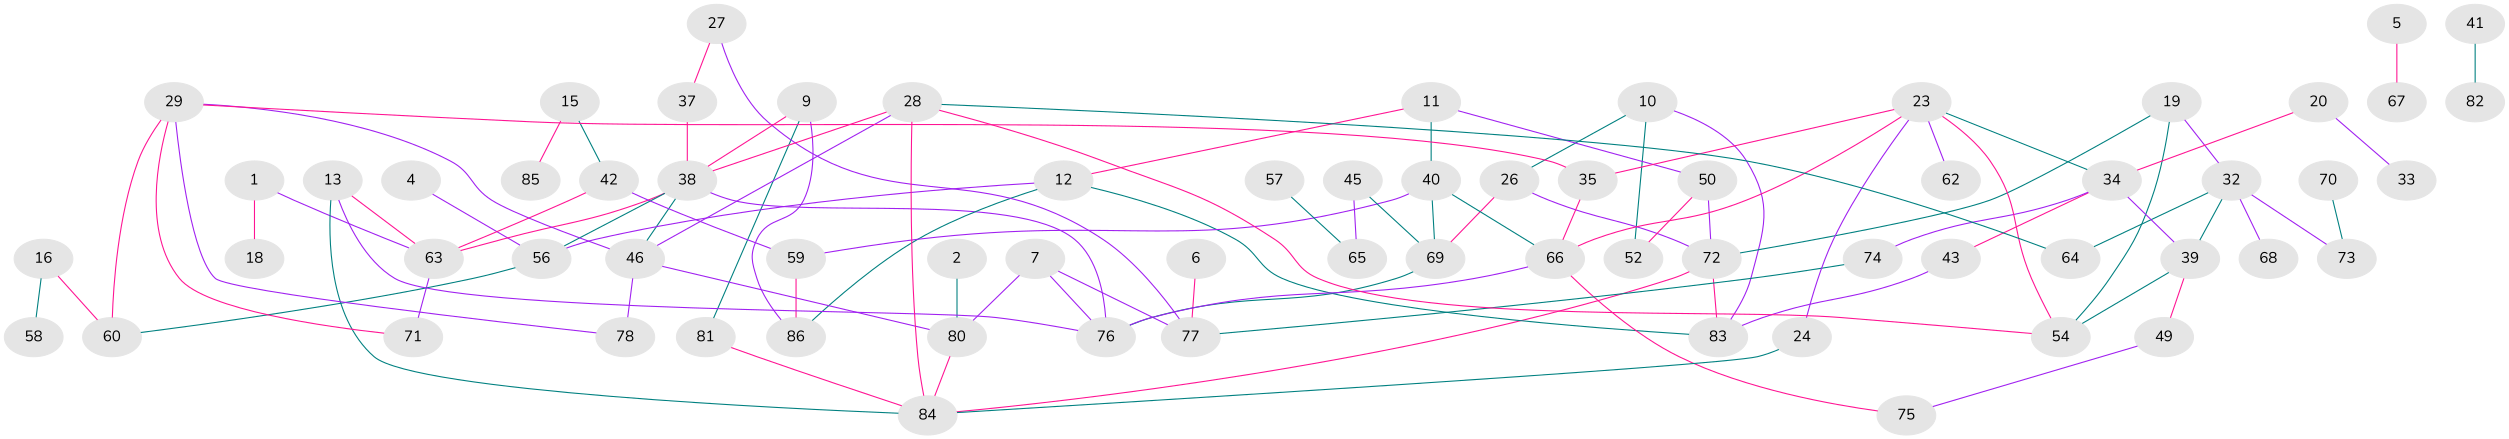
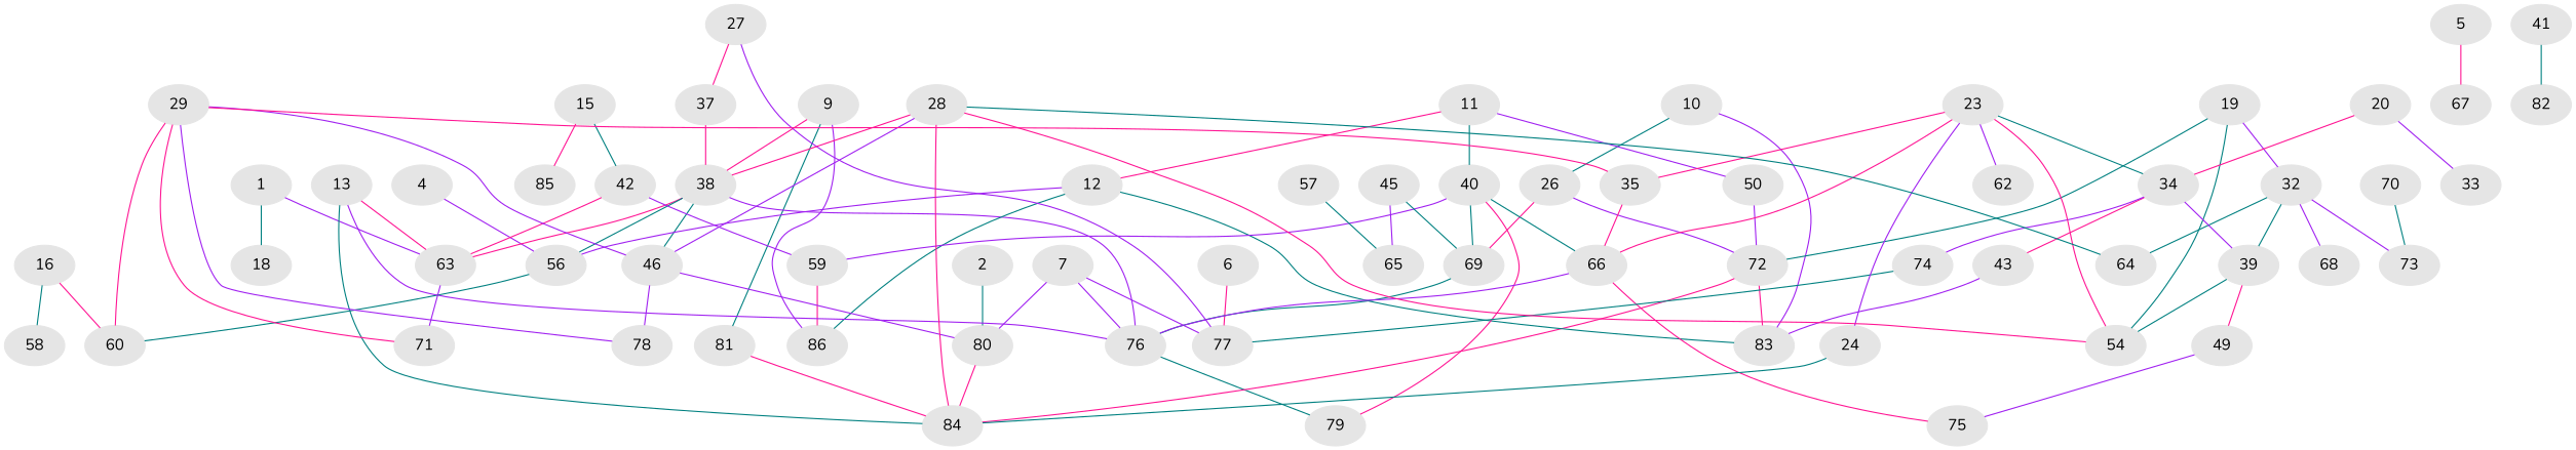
  graph {
    fontname=Nunito
    node [color=gray90 fontname=Nunito style=filled]
    edge [color=deeppink fontname=Nunito weight=1.0]
    1
    18
    63
    71
    2
    80
    84
    4
    56
    60
    5
    67
    6
    77
    7
    76
+   79
    9
    81
    86
    38
    10
    26
-   52
    83
    72
    69
    11
    12
    40
    50
    66
    59
    13
    46
    15
    42
    85
    16
    58
    19
    32
    54
    64
    39
    68
    73
    20
    33
    34
    43
    74
    23
    24
    35
    62
    75
    27
    37
    28
    78
    29
    49
    41
    82
    45
    65
    57
    70
-   1 -- 18
+   1 -- 18 [color=teal]
    1 -- 63 [color=purple]
    63 -- 71 [color=purple]
    2 -- 80 [color=teal]
    80 -- 84
    4 -- 56 [color=purple]
    56 -- 60 [color=teal]
    5 -- 67
    6 -- 77
    7 -- 80 [color=purple]
    7 -- 77 [color=purple]
    7 -- 76 [color=purple]
+   76 -- 79 [color=teal]
    9 -- 81 [color=teal]
    9 -- 86 [color=purple]
    9 -- 38
    81 -- 84
    38 -- 63
    38 -- 56 [color=teal]
    38 -- 76 [color=purple]
    38 -- 46 [color=teal]
    10 -- 26 [color=teal]
-   10 -- 52 [color=teal]
    10 -- 83 [color=purple]
    26 -- 72 [color=purple]
    26 -- 69
    72 -- 84
    72 -- 83 [weight=2.0]
    69 -- 76 [color=teal]
    11 -- 12
    11 -- 40 [color=teal]
    11 -- 50 [color=purple]
    12 -- 56 [color=purple]
    12 -- 86 [color=teal]
    12 -- 83 [color=teal]
+   40 -- 79
    40 -- 69 [color=teal]
    40 -- 66 [color=teal]
    40 -- 59 [color=purple]
-   50 -- 52
    50 -- 72 [color=purple]
    66 -- 76 [color=purple]
    66 -- 75
    59 -- 86
    13 -- 63
    13 -- 84 [color=teal]
    13 -- 76 [color=purple]
    46 -- 80 [color=purple]
    46 -- 78 [color=purple]
    15 -- 42 [color=teal]
    15 -- 85
    42 -- 63
    42 -- 59 [color=purple]
    16 -- 60
    16 -- 58 [color=teal]
    19 -- 72 [color=teal]
    19 -- 32 [color=purple]
    19 -- 54 [color=teal]
    32 -- 64 [color=teal]
    32 -- 39 [color=teal]
    32 -- 68 [color=purple]
    32 -- 73 [color=purple]
    39 -- 54 [color=teal]
    39 -- 49
    20 -- 33 [color=purple]
    20 -- 34
    34 -- 39 [color=purple]
    34 -- 43
    34 -- 74 [color=purple]
    43 -- 83 [color=purple weight=2.0]
    74 -- 77 [color=teal]
    23 -- 66
    23 -- 54
    23 -- 34 [color=teal]
    23 -- 24 [color=purple]
    23 -- 35
    23 -- 62 [color=purple]
    24 -- 84 [color=teal]
    35 -- 66
    27 -- 77 [color=purple]
    27 -- 37
    37 -- 38
    28 -- 84
    28 -- 38
    28 -- 46 [color=purple]
    28 -- 54
    28 -- 64 [color=teal]
    29 -- 71
    29 -- 60 [weight=2.0]
    29 -- 46 [color=purple]
    29 -- 35
    29 -- 78 [color=purple]
    49 -- 75 [color=purple]
    41 -- 82 [color=teal]
    45 -- 69 [color=teal]
    45 -- 65 [color=purple]
    57 -- 65 [color=teal]
    70 -- 73 [color=teal]
  }
